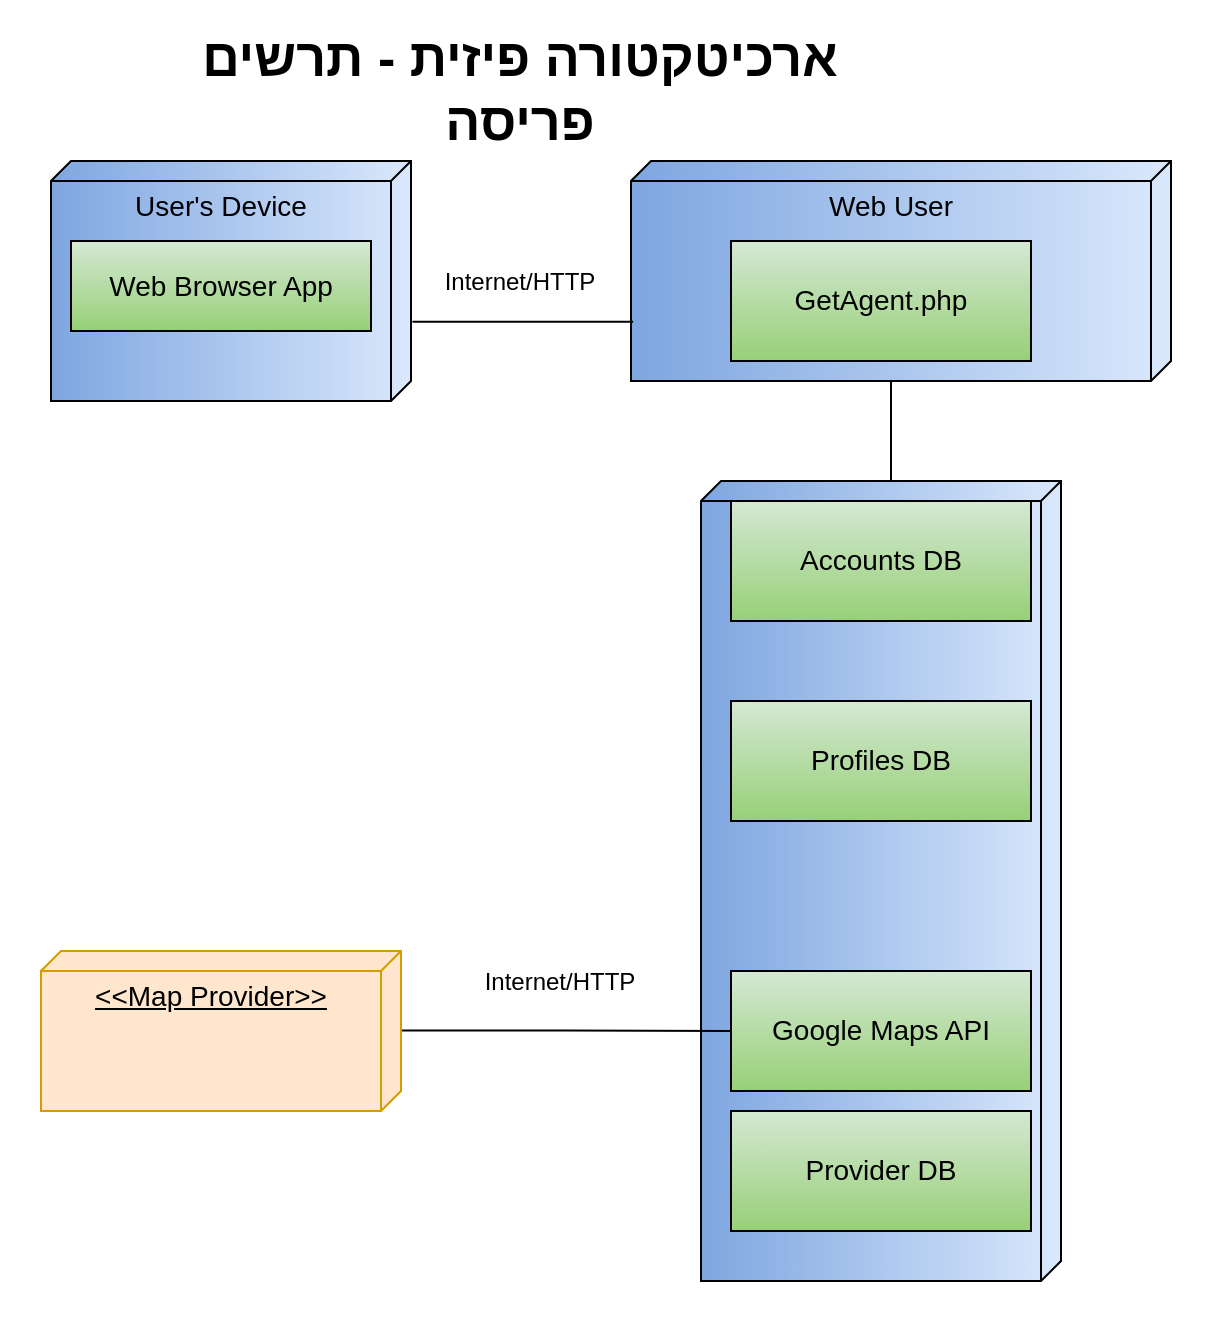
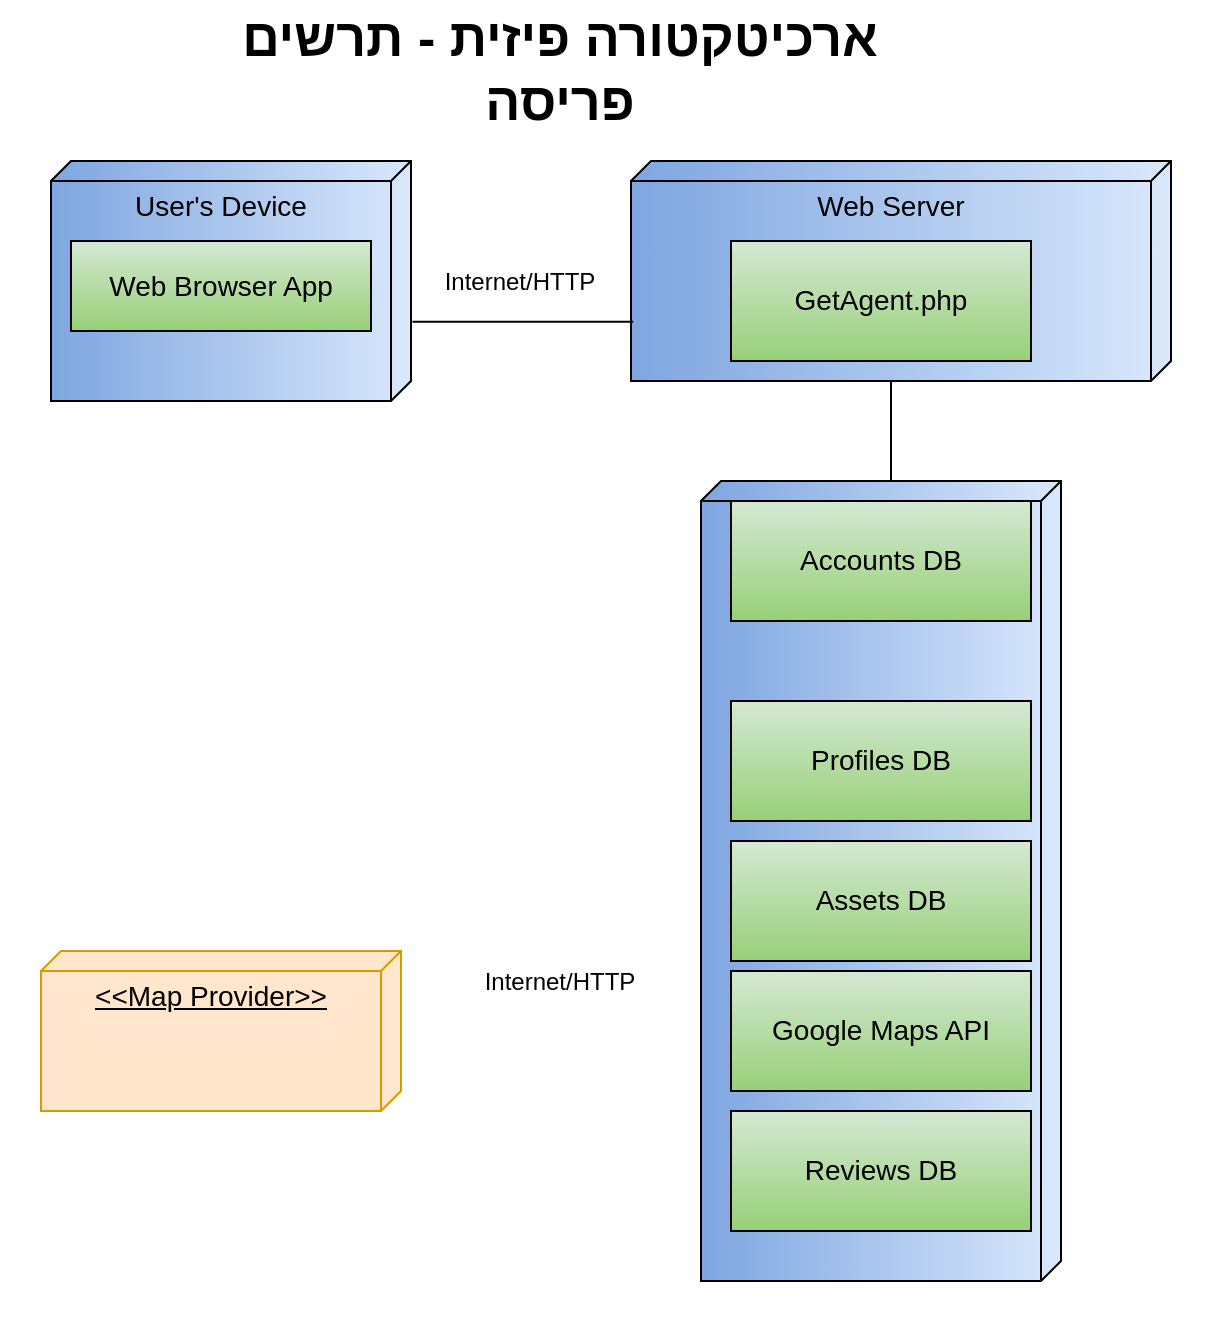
  <mxCell id="0" />
  <mxCell id="1" parent="0" />
  <mxCell id="2" value="User's Device" style="verticalAlign=top;align=center;spacingTop=8;spacingLeft=2;spacingRight=12;shape=cube;size=10;direction=south;fontStyle=0;html=1;fontSize=14;fillColor=#dae8fc;gradientColor=#7ea6e0;strokeColor=#000000;" parent="1" vertex="1"><mxGeometry x="25" y="80" width="180" height="120" as="geometry" /></mxCell>
- <mxCell id="3" value="Web User" style="verticalAlign=top;align=center;spacingTop=8;spacingLeft=2;spacingRight=12;shape=cube;size=10;direction=south;fontStyle=0;html=1;fontSize=14;fillColor=#dae8fc;gradientColor=#7ea6e0;strokeColor=#000000;" parent="1" vertex="1"><mxGeometry x="315" y="80" width="270" height="110" as="geometry" /></mxCell>
+ <mxCell id="3" value="Web Server" style="verticalAlign=top;align=center;spacingTop=8;spacingLeft=2;spacingRight=12;shape=cube;size=10;direction=south;fontStyle=0;html=1;fontSize=14;fillColor=#dae8fc;gradientColor=#7ea6e0;strokeColor=#000000;" parent="1" vertex="1"><mxGeometry x="315" y="80" width="270" height="110" as="geometry" /></mxCell>
  <mxCell id="4" value="DB Server" style="verticalAlign=top;align=center;spacingTop=8;spacingLeft=2;spacingRight=12;shape=cube;size=10;direction=south;fontStyle=0;html=1;fontSize=14;fillColor=#dae8fc;gradientColor=#7ea6e0;strokeColor=#000000;" parent="1" vertex="1"><mxGeometry x="350" y="240" width="180" height="400" as="geometry" /></mxCell>
  <mxCell id="5" value="Accounts DB" style="html=1;dropTarget=0;align=center;fontSize=14;fillColor=#d5e8d4;strokeColor=#000000;gradientColor=#97d077;" parent="1" vertex="1"><mxGeometry x="365" y="250" width="150" height="60" as="geometry" /></mxCell>
  <mxCell id="6" value="Profiles DB" style="html=1;dropTarget=0;align=center;fontSize=14;fillColor=#d5e8d4;strokeColor=#000000;gradientColor=#97d077;" parent="1" vertex="1"><mxGeometry x="365" y="350" width="150" height="60" as="geometry" /></mxCell>
+ <mxCell id="7" value="Assets DB" style="html=1;dropTarget=0;align=center;fontSize=14;fillColor=#d5e8d4;strokeColor=#000000;gradientColor=#97d077;" parent="1" vertex="1"><mxGeometry x="365" y="420" width="150" height="60" as="geometry" /></mxCell>
  <mxCell id="8" value="GetAgent.php" style="html=1;dropTarget=0;align=center;fontSize=14;fillColor=#d5e8d4;strokeColor=#000000;gradientColor=#97d077;" parent="1" vertex="1"><mxGeometry x="365" y="120" width="150" height="60" as="geometry" /></mxCell>
  <mxCell id="9" value="Web Browser App" style="html=1;dropTarget=0;align=center;fontSize=14;fillColor=#d5e8d4;strokeColor=#000000;gradientColor=#97d077;" parent="1" vertex="1"><mxGeometry x="35" y="120" width="150" height="45" as="geometry" /></mxCell>
  <mxCell id="10" value="&lt;font style=&quot;font-size: 12px&quot;&gt;Internet/HTTP&lt;/font&gt;" style="text;html=1;strokeColor=none;fillColor=none;align=center;verticalAlign=middle;whiteSpace=wrap;rounded=0;fontSize=14;" parent="1" vertex="1"><mxGeometry x="215" y="125" width="90" height="30" as="geometry" /></mxCell>
  <mxCell id="11" value="Google Maps API" style="html=1;dropTarget=0;align=center;fontSize=14;fillColor=#d5e8d4;strokeColor=#000000;gradientColor=#97d077;" parent="1" vertex="1"><mxGeometry x="365" y="485" width="150" height="60" as="geometry" /></mxCell>
  <mxCell id="12" value="&amp;lt;&amp;lt;Map Provider&amp;gt;&amp;gt;" style="verticalAlign=top;align=center;spacingTop=8;spacingLeft=2;spacingRight=12;shape=cube;size=10;direction=south;fontStyle=4;html=1;fontSize=14;fillColor=#ffe6cc;strokeColor=#d79b00;" parent="1" vertex="1"><mxGeometry x="20" y="475" width="180" height="80" as="geometry" /></mxCell>
- <mxCell id="13" value="" style="endArrow=none;html=1;edgeStyle=orthogonalEdgeStyle;rounded=0;fontSize=12;exitX=0.497;exitY=-0.003;exitDx=0;exitDy=0;exitPerimeter=0;entryX=0;entryY=0.5;entryDx=0;entryDy=0;" parent="1" source="12" target="11" edge="1"><mxGeometry relative="1" as="geometry"><mxPoint x="655" y="409.8" as="sourcePoint" /><mxPoint x="305" y="475" as="targetPoint" /><Array as="points" /></mxGeometry></mxCell>
- <mxCell id="14" value="" style="edgeLabel;resizable=0;html=1;align=left;verticalAlign=bottom;fontSize=12;strokeColor=#000000;" parent="13" connectable="0" vertex="1"><mxGeometry x="-1" relative="1" as="geometry" /></mxCell>
- <mxCell id="15" value="" style="edgeLabel;resizable=0;html=1;align=right;verticalAlign=bottom;fontSize=12;strokeColor=#000000;" parent="13" connectable="0" vertex="1"><mxGeometry x="1" relative="1" as="geometry"><mxPoint y="20" as="offset" /></mxGeometry></mxCell>
  <mxCell id="16" value="" style="endArrow=none;html=1;rounded=0;fontSize=12;exitX=0.67;exitY=-0.004;exitDx=0;exitDy=0;exitPerimeter=0;entryX=0.731;entryY=0.996;entryDx=0;entryDy=0;entryPerimeter=0;" parent="1" source="2" target="3" edge="1"><mxGeometry relative="1" as="geometry"><mxPoint x="212.23" y="160" as="sourcePoint" /><mxPoint x="305" y="160" as="targetPoint" /></mxGeometry></mxCell>
  <mxCell id="17" value="" style="edgeLabel;resizable=0;html=1;align=left;verticalAlign=bottom;fontSize=12;strokeColor=#000000;" parent="16" connectable="0" vertex="1"><mxGeometry x="-1" relative="1" as="geometry" /></mxCell>
  <mxCell id="18" value="" style="edgeLabel;resizable=0;html=1;align=right;verticalAlign=bottom;fontSize=12;strokeColor=#000000;" parent="16" connectable="0" vertex="1"><mxGeometry x="1" relative="1" as="geometry"><mxPoint y="20" as="offset" /></mxGeometry></mxCell>
  <mxCell id="19" value="&lt;font style=&quot;font-size: 12px&quot;&gt;Internet/HTTP&lt;/font&gt;" style="text;html=1;strokeColor=none;fillColor=none;align=center;verticalAlign=middle;whiteSpace=wrap;rounded=0;fontSize=14;" parent="1" vertex="1"><mxGeometry x="235" y="475" width="90" height="30" as="geometry" /></mxCell>
- <mxCell id="20" value="Provider DB" style="html=1;dropTarget=0;align=center;fontSize=14;fillColor=#d5e8d4;strokeColor=#000000;gradientColor=#97d077;" parent="1" vertex="1"><mxGeometry x="365" y="555" width="150" height="60" as="geometry" /></mxCell>
+ <mxCell id="20" value="Reviews DB" style="html=1;dropTarget=0;align=center;fontSize=14;fillColor=#d5e8d4;strokeColor=#000000;gradientColor=#97d077;" parent="1" vertex="1"><mxGeometry x="365" y="555" width="150" height="60" as="geometry" /></mxCell>
  <mxCell id="21" value="" style="endArrow=none;html=1;rounded=0;fontSize=12;exitX=0;exitY=0;exitDx=0;exitDy=85;exitPerimeter=0;entryX=0;entryY=0;entryDx=110;entryDy=140;entryPerimeter=0;" parent="1" source="4" target="3" edge="1"><mxGeometry relative="1" as="geometry"><mxPoint x="215.72" y="170.4" as="sourcePoint" /><mxPoint x="326.08" y="170.41" as="targetPoint" /></mxGeometry></mxCell>
  <mxCell id="22" value="" style="edgeLabel;resizable=0;html=1;align=left;verticalAlign=bottom;fontSize=12;strokeColor=#000000;" parent="21" connectable="0" vertex="1"><mxGeometry x="-1" relative="1" as="geometry" /></mxCell>
  <mxCell id="23" value="" style="edgeLabel;resizable=0;html=1;align=right;verticalAlign=bottom;fontSize=12;strokeColor=#000000;" parent="21" connectable="0" vertex="1"><mxGeometry x="1" relative="1" as="geometry"><mxPoint y="20" as="offset" /></mxGeometry></mxCell>
- <mxCell id="24" value="ארכיטקטורה פיזית - תרשים פריסה" style="text;html=1;strokeColor=none;fillColor=none;align=center;verticalAlign=middle;whiteSpace=wrap;rounded=0;fontSize=26;fontStyle=1" vertex="1" parent="1"><mxGeometry x="65" y="30" width="390" height="30" as="geometry" /></mxCell>
+ <mxCell id="24" value="ארכיטקטורה פיזית - תרשים פריסה" style="text;html=1;strokeColor=none;fillColor=none;align=center;verticalAlign=middle;whiteSpace=wrap;rounded=0;fontSize=26;fontStyle=1" vertex="1" parent="1"><mxGeometry x="85" y="20" width="390" height="30" as="geometry" /></mxCell>
